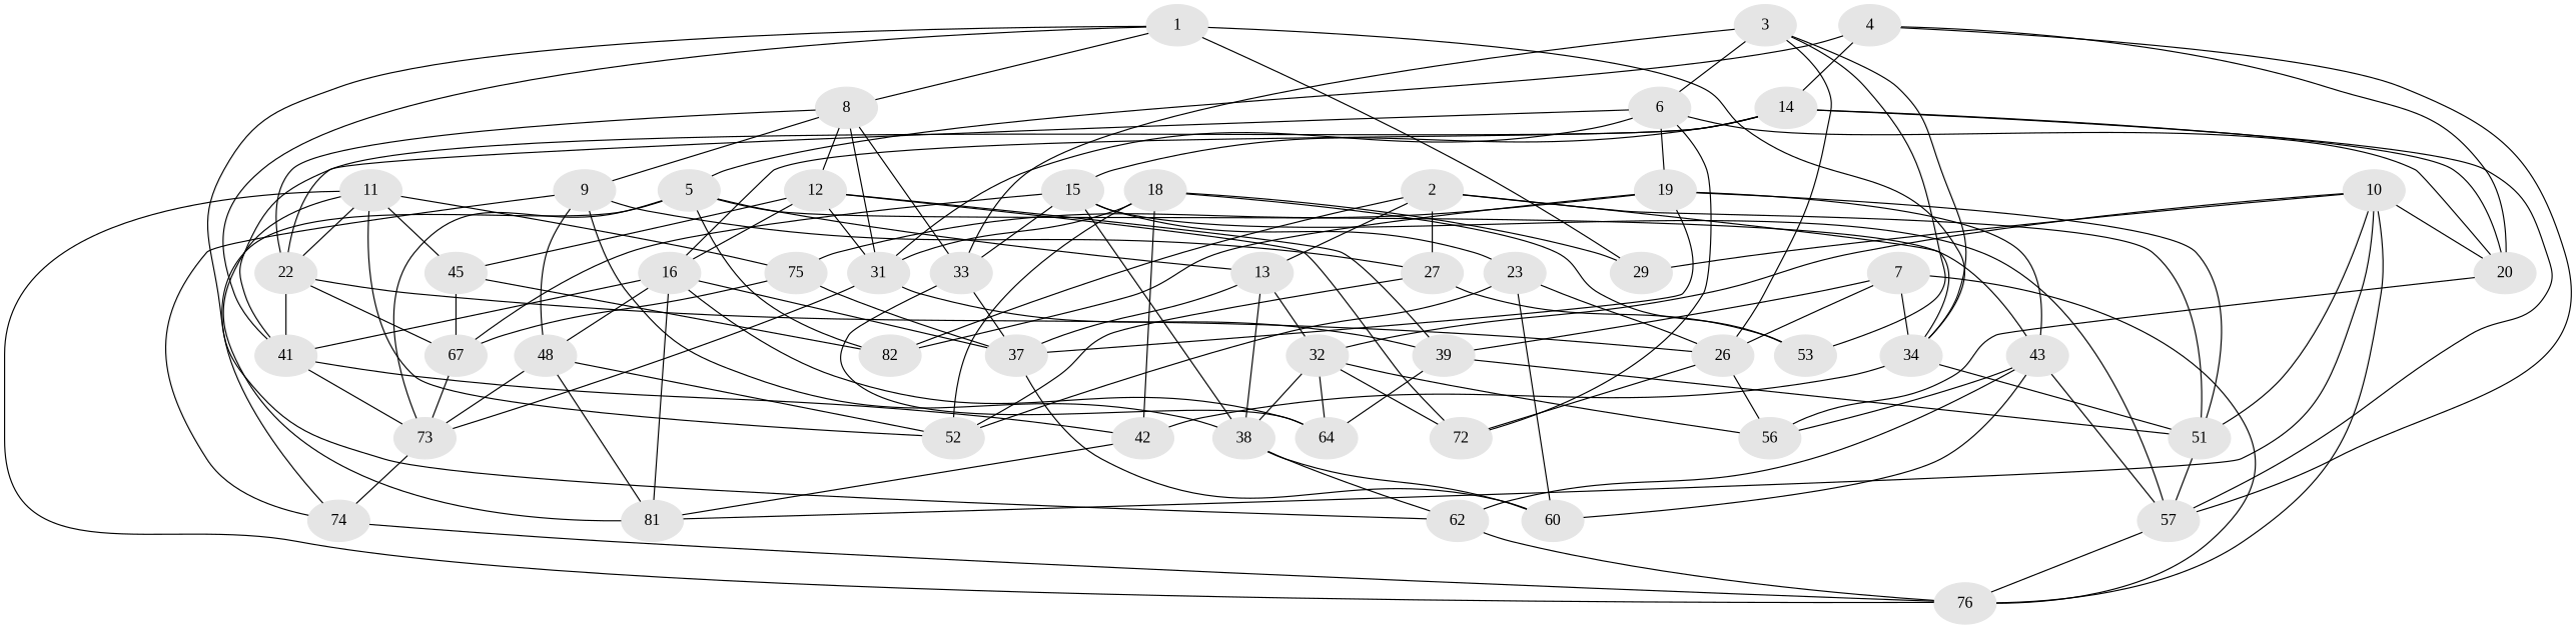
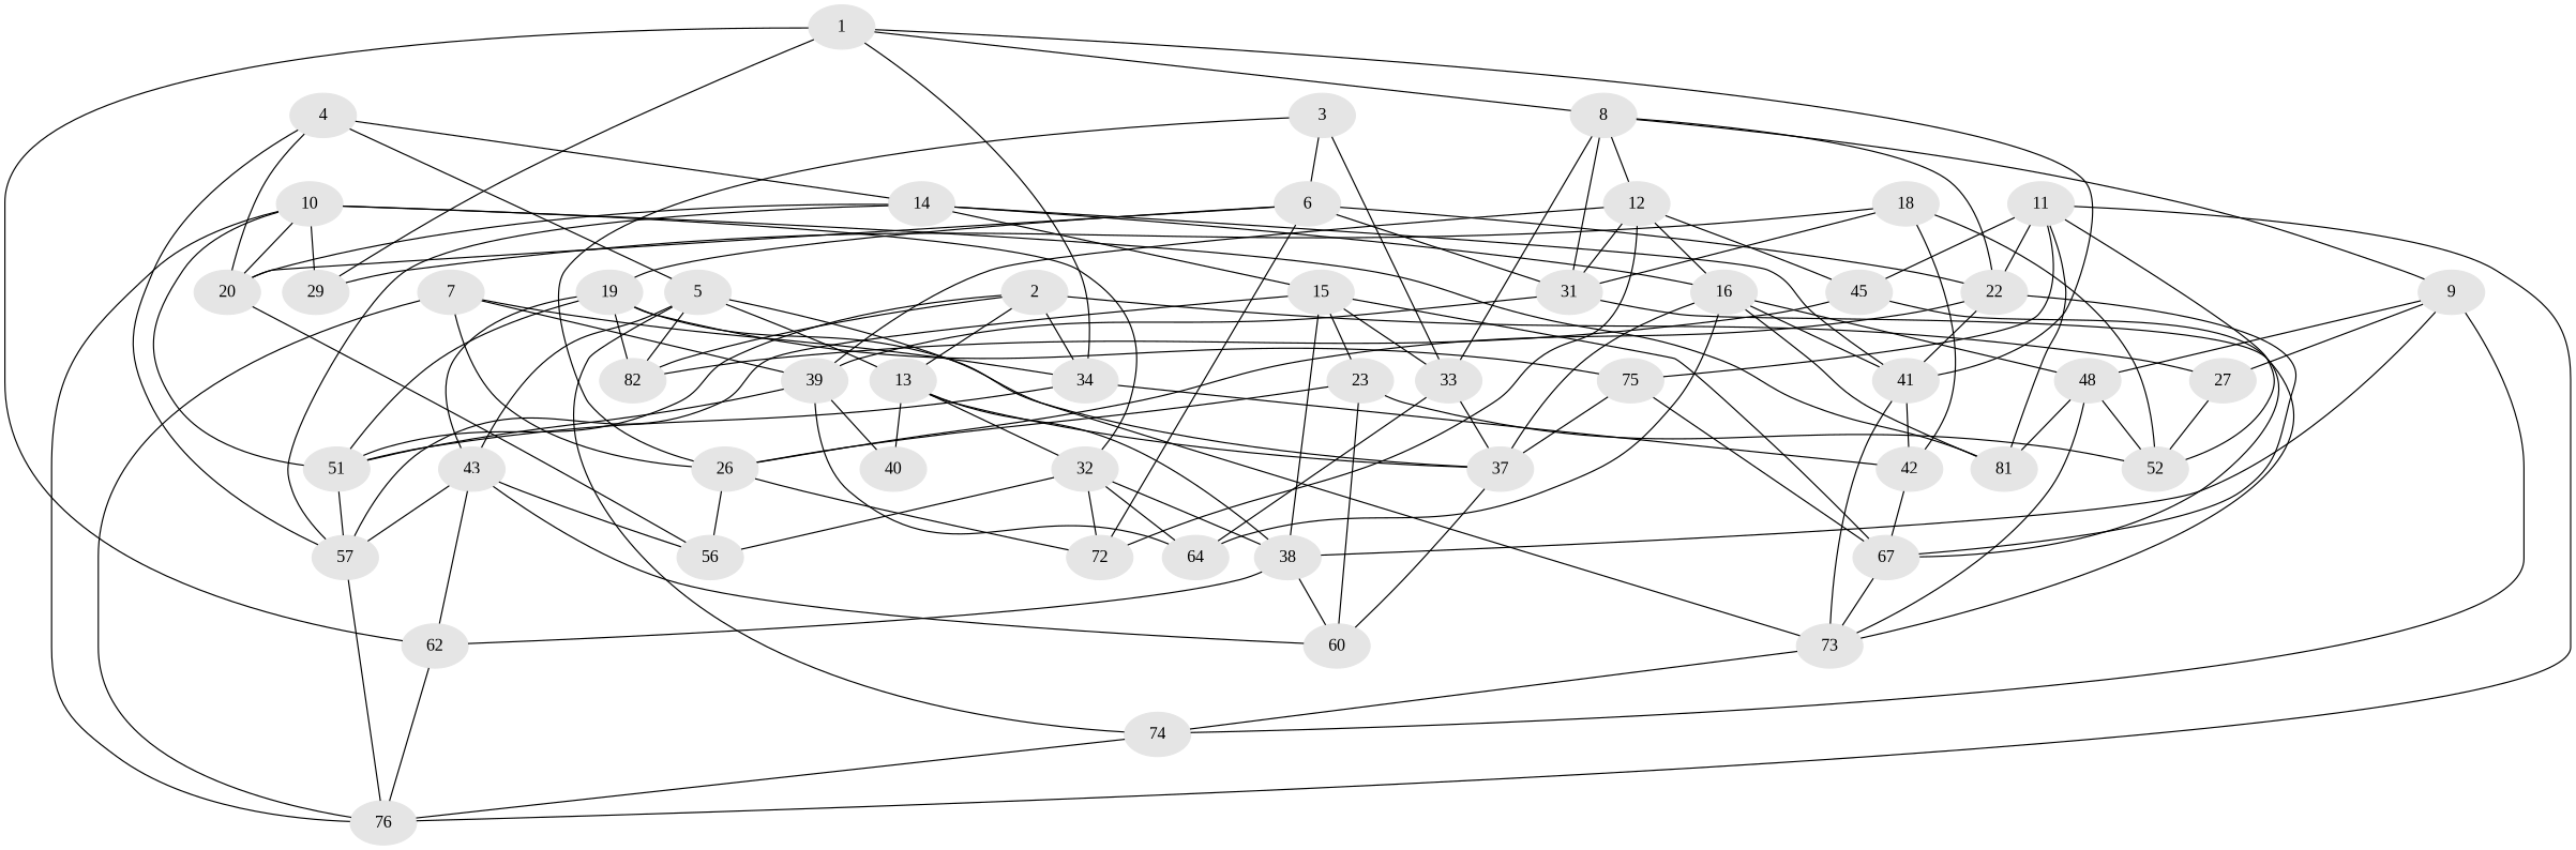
  graph {
    fontname="Liberation Serif"
    node [color=gray90 fontname="Liberation Serif" style=filled]
    edge [fontname="Liberation Serif"]
    1 [super="+47"]
    8 [super="+75"]
    29
    34 [super="+85"]
    41 [super="+44"]
    62
    33 [super="+49"]
    22 [super="+59"]
    31 [super="+36"]
    9 [super="+24"]
    12 [super="+55"]
    51 [super="+54"]
    42
    73 [super="+83"]
    76 [super="+88"]
    2 [super="+50"]
    13 [super="+30"]
    27 [super="+58"]
    82
    38 [super="+78"]
    32 [super="+61"]
    37 [super="+79"]
-   53
+   40
    52 [super="+71"]
    57 [super="+70"]
    3 [super="+65"]
    6 [super="+84"]
    26 [super="+66"]
    20 [super="+28"]
    19 [super="+89"]
    72
    56
    64
    5 [super="+86"]
    43 [super="+77"]
    74
    4
    14 [super="+80"]
    16 [super="+17"]
    15 [super="+63"]
    60
    n43 [label=75]
    67 [super="+87"]
    39 [super="+46"]
    7
    48 [super="+69"]
    45
    81
    10 [super="+25"]
    11 [super="+68"]
    23
    18 [super="+21"]
    1 -- 8
    1 -- 29 [weight=2]
    1 -- 34
    1 -- 41
    1 -- 62
    8 -- 33
    8 -- 22
    8 -- 31
    8 -- 9
    8 -- 12
    34 -- 51
    34 -- 42
    41 -- 42
    41 -- 73
    62 -- 76
    33 -- 37
    33 -- 64
    22 -- 41
    22 -- 26
    22 -- 67
    31 -- 73
    31 -- 39
    9 -- 27 [weight=2]
    9 -- 38
    9 -- 74
    9 -- 48
    12 -- 31
    12 -- 72
    12 -- 16
    12 -- 39
    12 -- 45
    51 -- 57
-   42 -- 81
+   42 -- 67
    73 -- 74
    2 -- 34
    2 -- 51
    2 -- 13
    2 -- 27 [weight=2]
    2 -- 82
    13 -- 38
    13 -- 32
    13 -- 37
-   27 -- 53
+   13 -- 40
    27 -- 52
    38 -- 62
    38 -- 60
    32 -- 38
    32 -- 72
    32 -- 56
    32 -- 64
    37 -- 60
    57 -- 76
-   3 -- 34
    3 -- 33 [weight=2]
-   3 -- 53
    3 -- 6
    3 -- 26
    6 -- 22
    6 -- 31
    6 -- 20
    6 -- 19
    6 -- 72
    26 -- 72
    26 -- 56
    20 -- 56
    19 -- 51
    19 -- 82
    19 -- 37
    19 -- 43
    19 -- n43
    5 -- 73
    5 -- 13
    5 -- 82
    5 -- 43
    5 -- 74
    43 -- 62
    43 -- 57
    43 -- 56
    43 -- 60
    74 -- 76
    4 -- 57
    4 -- 20
    4 -- 5
    4 -- 14
    14 -- 41
    14 -- 57
    14 -- 20
    14 -- 16
    14 -- 15
    16 -- 41
    16 -- 37
    16 -- 64
    16 -- 48 [weight=2]
    16 -- 81
    15 -- 33
    15 -- 38
    15 -- 57
    15 -- 67
    15 -- 23
    n43 -- 37
    n43 -- 67
    67 -- 73
    39 -- 51
+   39 -- 40
    39 -- 64
    7 -- 34
    7 -- 76
    7 -- 26
    7 -- 39
    48 -- 73
    48 -- 52
    48 -- 81
    45 -- 82
    45 -- 67
    10 -- 29
    10 -- 51
    10 -- 76
    10 -- 32
    10 -- 20
    10 -- 81
    11 -- 22
    11 -- 76
    11 -- 52
    11 -- n43
    11 -- 45
    11 -- 81
    23 -- 52
    23 -- 26
    23 -- 60
    18 -- 29
    18 -- 31
    18 -- 42
-   18 -- 53
    18 -- 52 [weight=2]
  }
